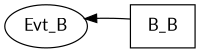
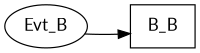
  digraph {
    rankdir=LR
    fontname=Lato
    node [cpu=1 pattern=B fontname=Lato]
    Evt_B [bpid=8 evtno=205 fid=1 gid=5 par="0xf0" patentry=1 sid=2 toffs=0 type=tmsg]
    B_B [patexit=1 qlo=1 shape=rectangle tperiod=100000000 type=block]
    subgraph sub_1 {
      Evt_B
      B_B
    }
-   B_B -> Evt_B [type=defdst fontname=Lato]
+   Evt_B -> B_B [type=defdst fontname=Lato]
  }
